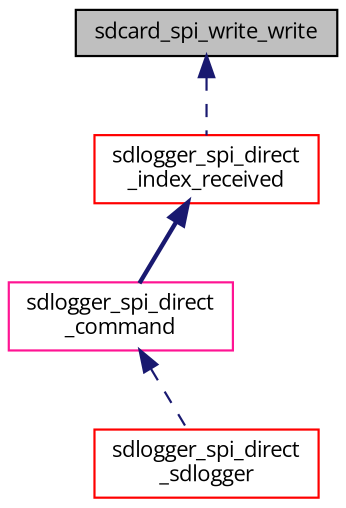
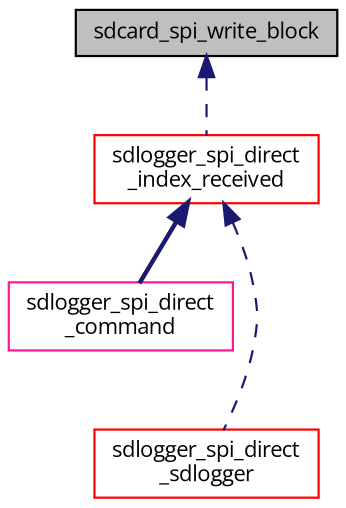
  digraph {
    fontname="Open Sans"
    rankdir=TB
    node [color=red fillcolor=white fontname="Open Sans" fontsize=10 shape=record style=filled]
    edge [color=midnightblue dir=back fontname="Open Sans" fontsize=10 labelfontname=FreeSans labelfontsize=10 style=dashed]
-   n1 [color=black fillcolor=grey75 fontcolor=black height=0.2 label=sdcard_spi_write_write width=0.4]
+   n1 [color=black fillcolor=grey75 fontcolor=black height=0.2 label=sdcard_spi_write_block width=0.4]
    n2 [height=0.2 label="sdlogger_spi_direct\l_index_received" width=0.4]
    n3 [color=deeppink height=0.2 label="sdlogger_spi_direct\l_command" width=0.4]
    n4 [height=0.2 label="sdlogger_spi_direct\l_sdlogger" width=0.4]
    n1 -> n2
    n2 -> n3 [style=bold]
-   n3 -> n4
+   n2 -> n4
  }
